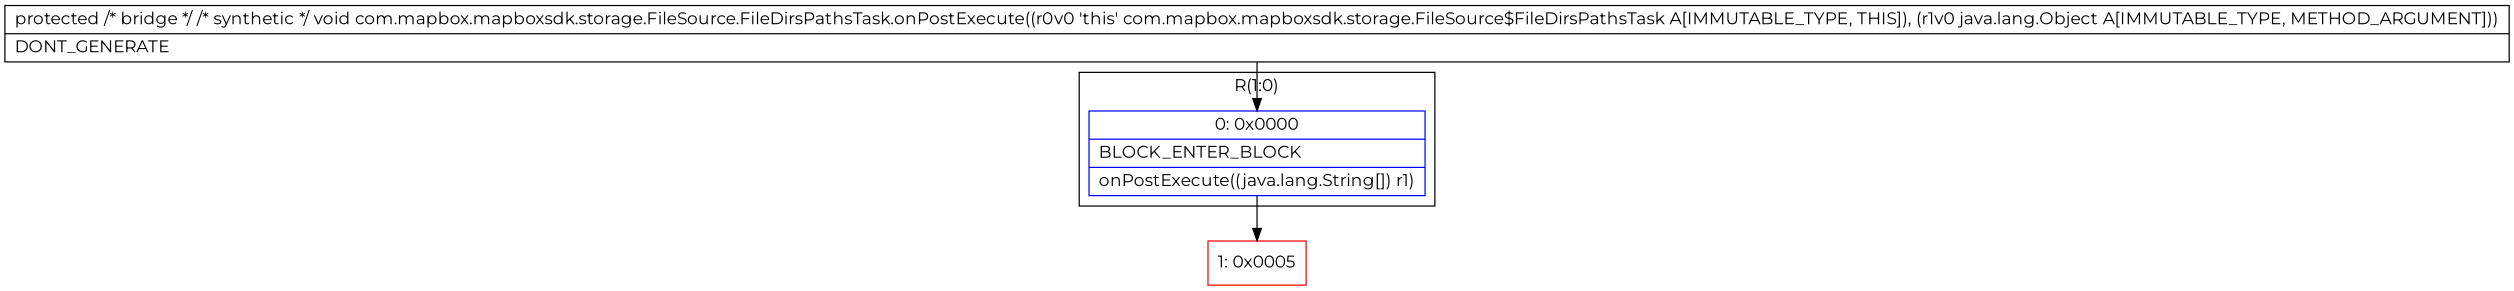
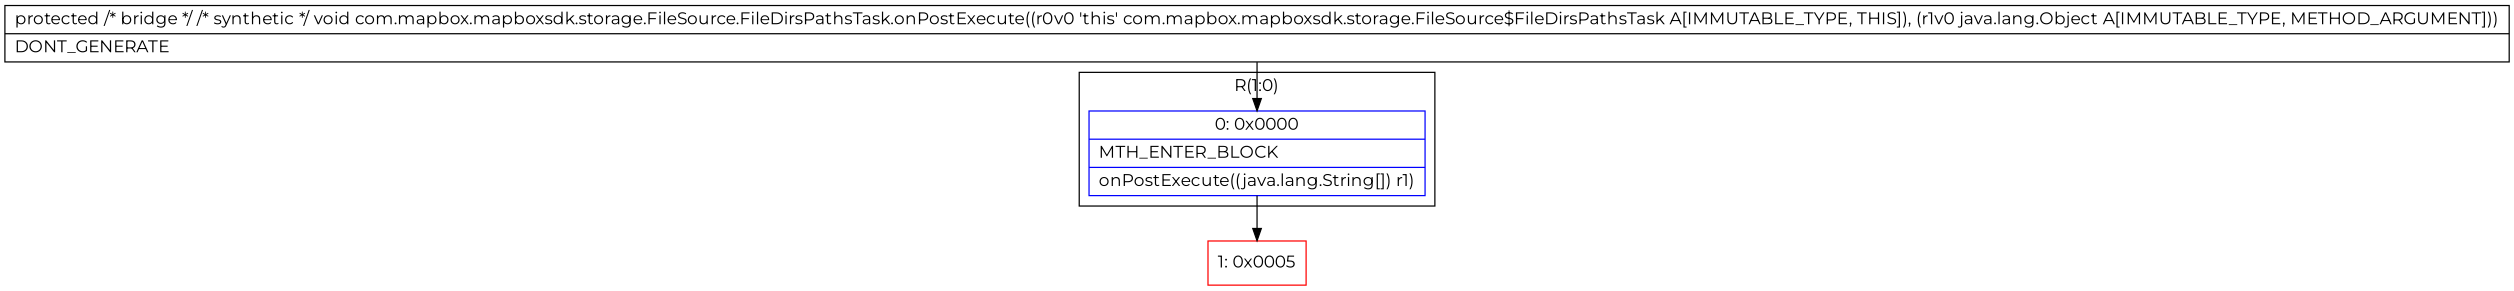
  digraph {
    fontname=Montserrat
    node [shape=record fontname=Montserrat]
    edge [fontname=Montserrat]
-   n1 [color=blue label="{0\:\ 0x0000|BLOCK_ENTER_BLOCK\l|onPostExecute((java.lang.String[]) r1)\l}"]
+   n1 [color=blue label="{0\:\ 0x0000|MTH_ENTER_BLOCK\l|onPostExecute((java.lang.String[]) r1)\l}"]
    n2 [color=red label="{1\:\ 0x0005}"]
    n3 [label="{protected \/* bridge *\/ \/* synthetic *\/ void com.mapbox.mapboxsdk.storage.FileSource.FileDirsPathsTask.onPostExecute((r0v0 'this' com.mapbox.mapboxsdk.storage.FileSource$FileDirsPathsTask A[IMMUTABLE_TYPE, THIS]), (r1v0 java.lang.Object A[IMMUTABLE_TYPE, METHOD_ARGUMENT]))  | DONT_GENERATE\l}"]
    subgraph cluster_1 {
      label="R(1:0)"
      n1
    }
    n1 -> n2
    n3 -> n1
  }
